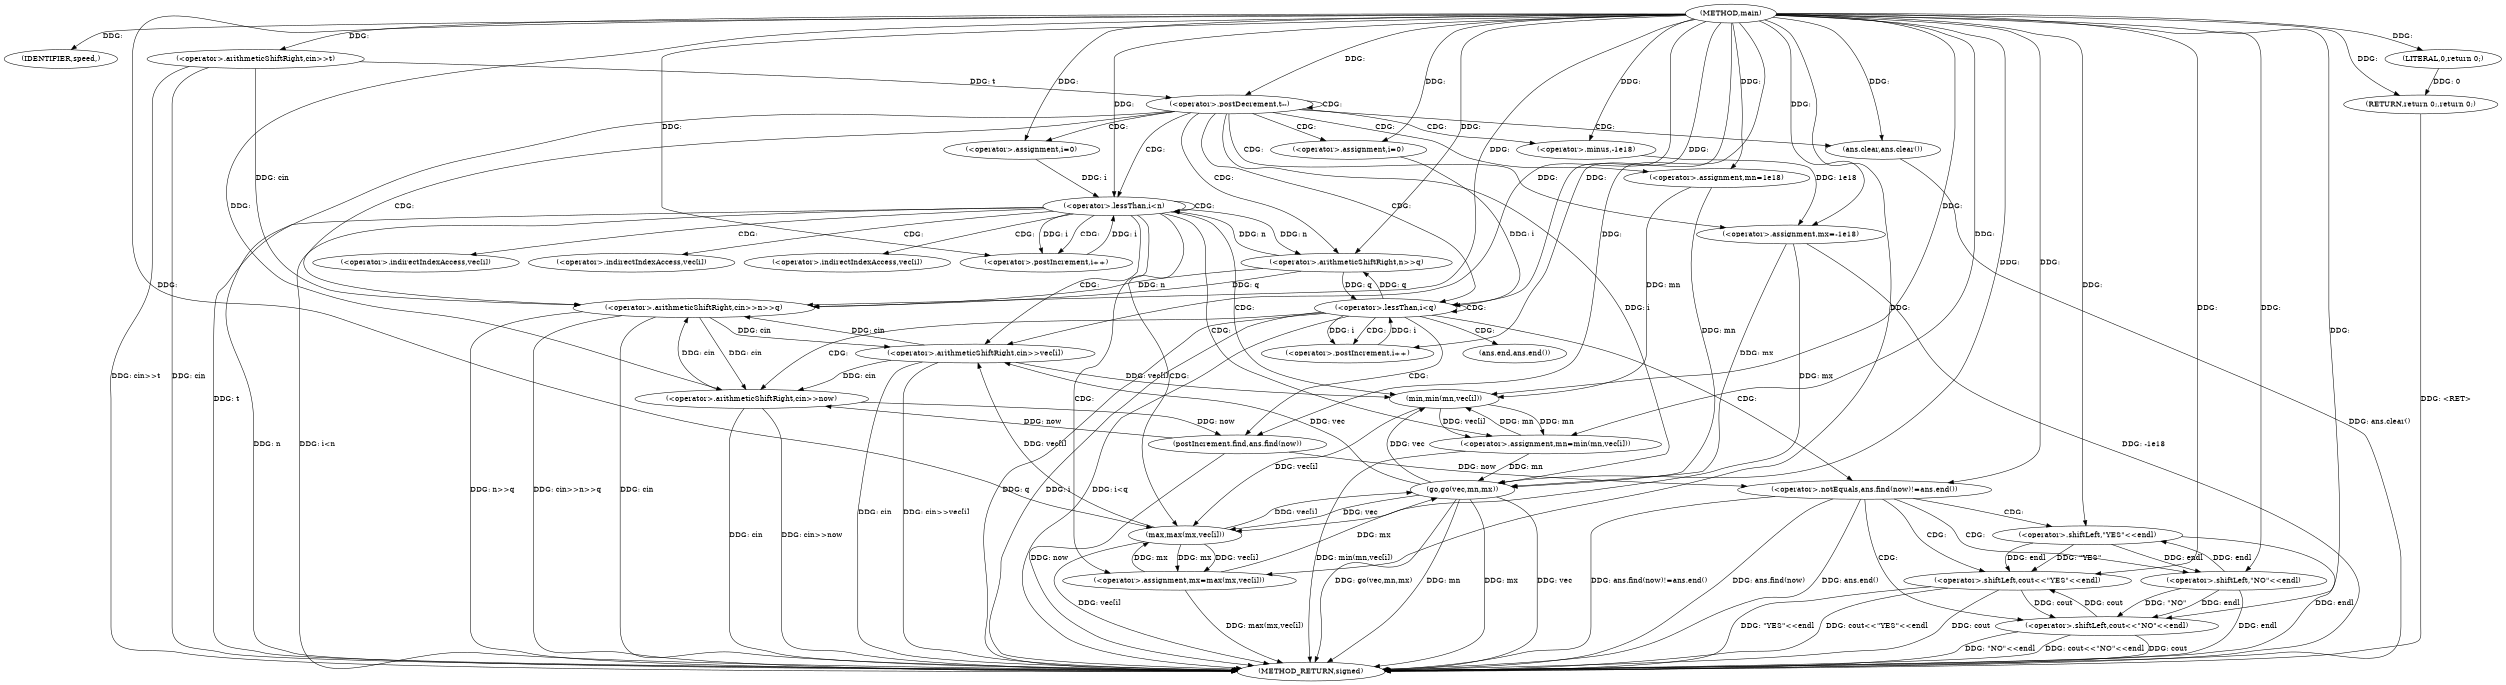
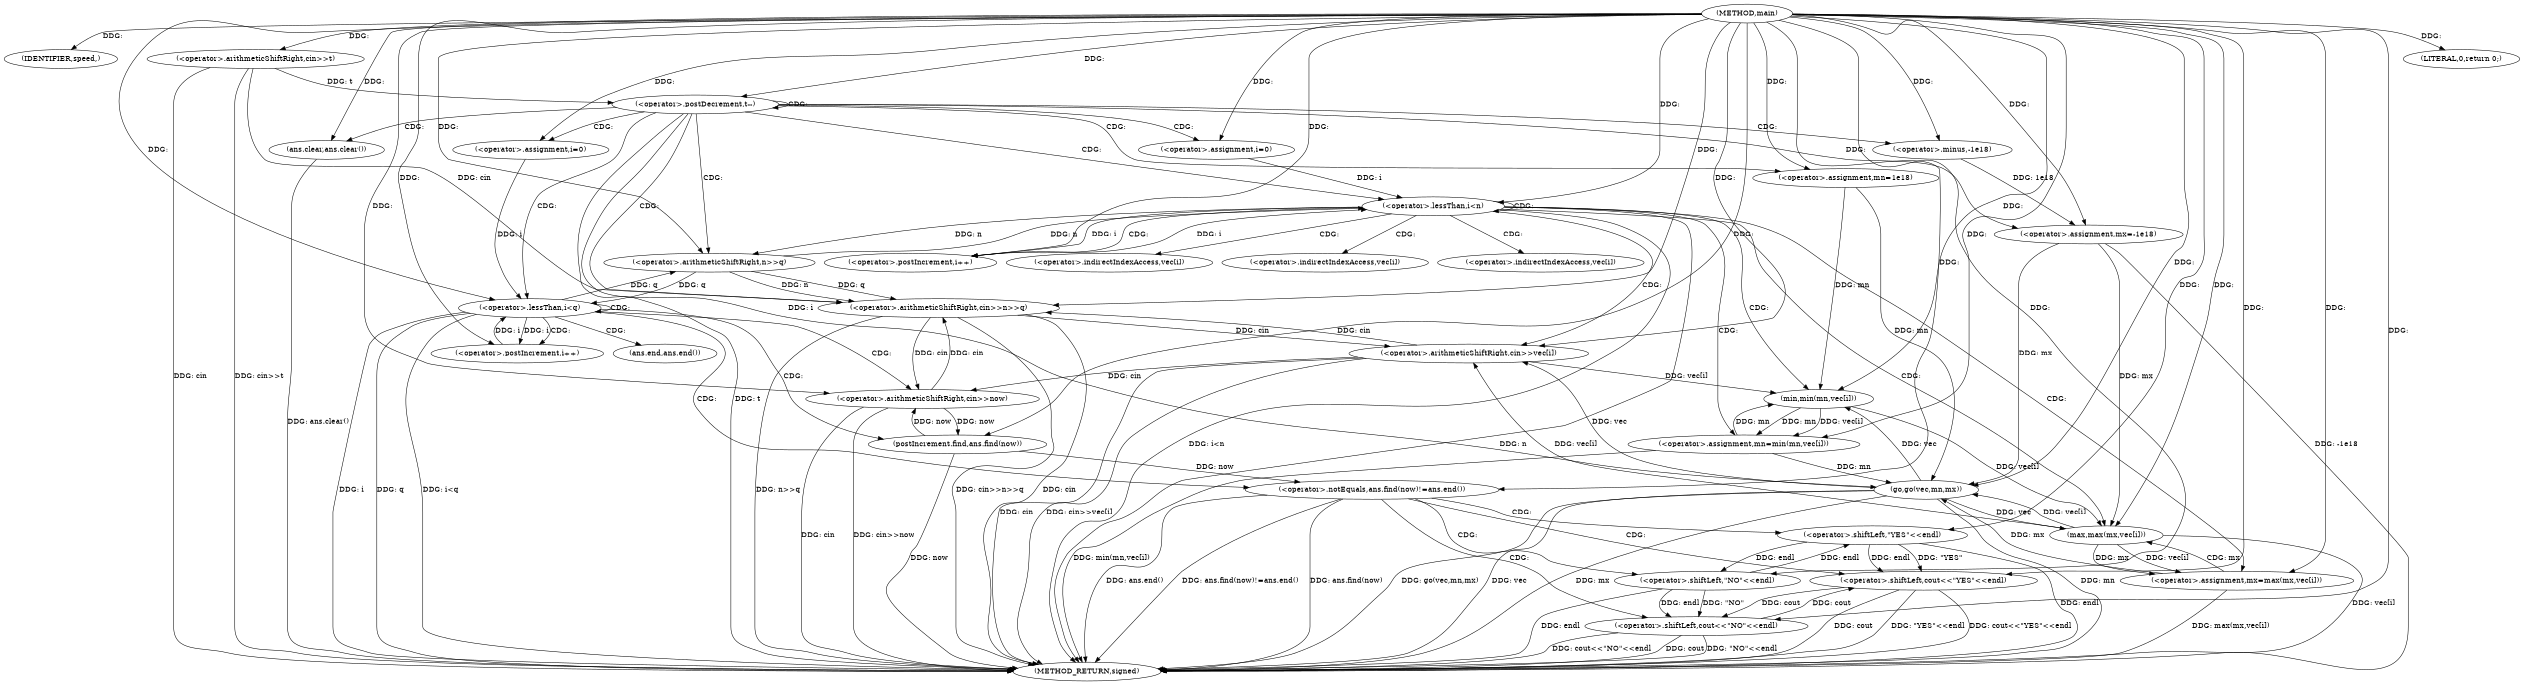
  digraph {
    n1 [label="(METHOD,main)"]
    n2 [label="(IDENTIFIER,speed,)"]
    n3 [label="(<operator>.arithmeticShiftRight,cin>>t)"]
-   n4 [label="(RETURN,return 0;,return 0;)"]
    n5 [label="(<operator>.postDecrement,t--)"]
    n6 [label="(LITERAL,0,return 0;)"]
    n7 [label="(ans.clear,ans.clear())"]
    n8 [label="(<operator>.arithmeticShiftRight,cin>>n>>q)"]
    n9 [label="(<operator>.assignment,mn=1e18)"]
    n10 [label="(<operator>.assignment,mx=-1e18)"]
    n11 [label="(go,go(vec,mn,mx))"]
    n12 [label="(<operator>.assignment,i=0)"]
    n13 [label="(<operator>.lessThan,i<n)"]
    n14 [label="(<operator>.postIncrement,i++)"]
    n15 [label="(<operator>.assignment,i=0)"]
    n16 [label="(<operator>.lessThan,i<q)"]
    n17 [label="(<operator>.postIncrement,i++)"]
    n18 [label="(<operator>.arithmeticShiftRight,n>>q)"]
    n19 [label="(<operator>.minus,-1e18)"]
    n20 [label="(<operator>.arithmeticShiftRight,cin>>vec[i])"]
    n21 [label="(<operator>.assignment,mn=min(mn,vec[i]))"]
    n22 [label="(<operator>.assignment,mx=max(mx,vec[i]))"]
    n23 [label="(<operator>.arithmeticShiftRight,cin>>now)"]
    n24 [label="(<operator>.notEquals,ans.find(now)!=ans.end())"]
    n25 [label="(<operator>.shiftLeft,cout<<\"YES\"<<endl)"]
    n26 [label="(min,min(mn,vec[i]))"]
    n27 [label="(max,max(mx,vec[i]))"]
    n28 [label="(<operator>.shiftLeft,cout<<\"NO\"<<endl)"]
    n29 [label="(postIncrement.find,ans.find(now))"]
    n30 [label="(<operator>.shiftLeft,\"YES\"<<endl)"]
    n31 [label="(<operator>.shiftLeft,\"NO\"<<endl)"]
    n32 [label="(METHOD_RETURN,signed)"]
    n33 [label="(<operator>.indirectIndexAccess,vec[i])"]
    n34 [label="(<operator>.indirectIndexAccess,vec[i])"]
    n35 [label="(<operator>.indirectIndexAccess,vec[i])"]
    n36 [label="(ans.end,ans.end())"]
    n1 -> n2 [label="DDG: "]
    n1 -> n3 [label="DDG: "]
-   n1 -> n4 [label="DDG: "]
    n1 -> n5 [label="DDG: "]
    n1 -> n6 [label="DDG: "]
    n1 -> n7 [label="DDG: "]
    n1 -> n8 [label="DDG: "]
    n1 -> n9 [label="DDG: "]
    n1 -> n10 [label="DDG: "]
    n1 -> n11 [label="DDG: "]
    n1 -> n12 [label="DDG: "]
    n1 -> n13 [label="DDG: "]
    n1 -> n14 [label="DDG: "]
    n1 -> n15 [label="DDG: "]
    n1 -> n16 [label="DDG: "]
    n1 -> n17 [label="DDG: "]
    n1 -> n18 [label="DDG: "]
    n1 -> n19 [label="DDG: "]
    n1 -> n20 [label="DDG: "]
    n1 -> n21 [label="DDG: "]
    n1 -> n22 [label="DDG: "]
    n1 -> n23 [label="DDG: "]
    n1 -> n24 [label="DDG: "]
    n1 -> n25 [label="DDG: "]
    n1 -> n26 [label="DDG: "]
    n1 -> n27 [label="DDG: "]
    n1 -> n28 [label="DDG: "]
    n1 -> n29 [label="DDG: "]
    n1 -> n30 [label="DDG: "]
    n1 -> n31 [label="DDG: "]
    n3 -> n5 [label="DDG: t"]
    n3 -> n8 [label="DDG: cin"]
    n3 -> n32 [label="DDG: cin"]
    n3 -> n32 [label="DDG: cin>>t"]
-   n4 -> n32 [label="DDG: <RET>"]
    n5 -> n5 [label="CDG: "]
    n5 -> n7 [label="CDG: "]
    n5 -> n8 [label="CDG: "]
    n5 -> n9 [label="CDG: "]
-   n5 -> n10 [label="CDG: "]
+   n5 -> n10 [label="DDG: "]
    n5 -> n11 [label="DDG: i"]
    n5 -> n12 [label="CDG: "]
    n5 -> n13 [label="CDG: "]
    n5 -> n15 [label="CDG: "]
    n5 -> n16 [label="CDG: "]
    n5 -> n18 [label="CDG: "]
    n5 -> n19 [label="CDG: "]
    n5 -> n32 [label="DDG: t"]
-   n6 -> n4 [label="DDG: 0"]
    n7 -> n32 [label="DDG: ans.clear()"]
    n8 -> n20 [label="DDG: cin"]
    n8 -> n23 [label="DDG: cin"]
    n8 -> n32 [label="DDG: cin"]
    n8 -> n32 [label="DDG: n>>q"]
    n8 -> n32 [label="DDG: cin>>n>>q"]
    n9 -> n11 [label="DDG: mn"]
    n9 -> n26 [label="DDG: mn"]
    n10 -> n11 [label="DDG: mx"]
    n10 -> n27 [label="DDG: mx"]
    n10 -> n32 [label="DDG: -1e18"]
    n11 -> n20 [label="DDG: vec"]
    n11 -> n26 [label="DDG: vec"]
    n11 -> n27 [label="DDG: vec"]
    n11 -> n32 [label="DDG: vec"]
    n11 -> n32 [label="DDG: mn"]
    n11 -> n32 [label="DDG: mx"]
    n11 -> n32 [label="DDG: go(vec,mn,mx)"]
    n12 -> n13 [label="DDG: i"]
    n13 -> n13 [label="CDG: "]
    n13 -> n14 [label="DDG: i"]
    n13 -> n14 [label="CDG: "]
    n13 -> n18 [label="DDG: n"]
    n13 -> n20 [label="CDG: "]
    n13 -> n21 [label="CDG: "]
    n13 -> n22 [label="CDG: "]
    n13 -> n26 [label="CDG: "]
    n13 -> n27 [label="CDG: "]
    n13 -> n32 [label="DDG: n"]
    n13 -> n32 [label="DDG: i<n"]
    n13 -> n33 [label="CDG: "]
    n13 -> n34 [label="CDG: "]
    n13 -> n35 [label="CDG: "]
    n14 -> n13 [label="DDG: i"]
    n15 -> n16 [label="DDG: i"]
    n16 -> n16 [label="CDG: "]
    n16 -> n17 [label="DDG: i"]
    n16 -> n17 [label="CDG: "]
    n16 -> n18 [label="DDG: q"]
    n16 -> n23 [label="CDG: "]
    n16 -> n24 [label="CDG: "]
    n16 -> n29 [label="CDG: "]
    n16 -> n32 [label="DDG: i"]
    n16 -> n32 [label="DDG: q"]
    n16 -> n32 [label="DDG: i<q"]
    n16 -> n36 [label="CDG: "]
    n17 -> n16 [label="DDG: i"]
    n18 -> n8 [label="DDG: q"]
    n18 -> n8 [label="DDG: n"]
    n18 -> n13 [label="DDG: n"]
    n18 -> n16 [label="DDG: q"]
    n19 -> n10 [label="DDG: 1e18"]
    n20 -> n8 [label="DDG: cin"]
    n20 -> n23 [label="DDG: cin"]
    n20 -> n26 [label="DDG: vec[i]"]
    n20 -> n32 [label="DDG: cin"]
    n20 -> n32 [label="DDG: cin>>vec[i]"]
    n21 -> n11 [label="DDG: mn"]
    n21 -> n26 [label="DDG: mn"]
    n21 -> n32 [label="DDG: min(mn,vec[i])"]
    n22 -> n11 [label="DDG: mx"]
-   n22 -> n27 [label="DDG: mx"]
+   n22 -> n27 [label="CDG: mx"]
    n22 -> n32 [label="DDG: max(mx,vec[i])"]
    n23 -> n8 [label="DDG: cin"]
    n23 -> n29 [label="DDG: now"]
    n23 -> n32 [label="DDG: cin"]
    n23 -> n32 [label="DDG: cin>>now"]
    n24 -> n25 [label="CDG: "]
    n24 -> n28 [label="CDG: "]
    n24 -> n30 [label="CDG: "]
    n24 -> n31 [label="CDG: "]
    n24 -> n32 [label="DDG: ans.find(now)"]
    n24 -> n32 [label="DDG: ans.end()"]
    n24 -> n32 [label="DDG: ans.find(now)!=ans.end()"]
    n25 -> n28 [label="DDG: cout"]
    n25 -> n32 [label="DDG: cout"]
    n25 -> n32 [label="DDG: \"YES\"<<endl"]
    n25 -> n32 [label="DDG: cout<<\"YES\"<<endl"]
    n26 -> n21 [label="DDG: mn"]
    n26 -> n21 [label="DDG: vec[i]"]
    n26 -> n27 [label="DDG: vec[i]"]
    n27 -> n11 [label="DDG: vec[i]"]
    n27 -> n20 [label="DDG: vec[i]"]
    n27 -> n22 [label="DDG: vec[i]"]
    n27 -> n22 [label="DDG: mx"]
    n27 -> n32 [label="DDG: vec[i]"]
    n28 -> n25 [label="DDG: cout"]
    n28 -> n32 [label="DDG: cout"]
    n28 -> n32 [label="DDG: \"NO\"<<endl"]
    n28 -> n32 [label="DDG: cout<<\"NO\"<<endl"]
    n29 -> n23 [label="DDG: now"]
    n29 -> n24 [label="DDG: now"]
    n29 -> n32 [label="DDG: now"]
    n30 -> n25 [label="DDG: \"YES\""]
    n30 -> n25 [label="DDG: endl"]
    n30 -> n31 [label="DDG: endl"]
    n30 -> n32 [label="DDG: endl"]
    n31 -> n28 [label="DDG: \"NO\""]
    n31 -> n28 [label="DDG: endl"]
    n31 -> n30 [label="DDG: endl"]
    n31 -> n32 [label="DDG: endl"]
  }
